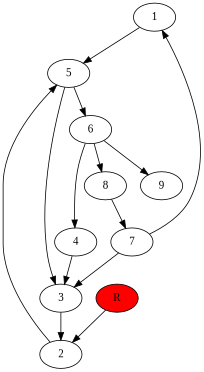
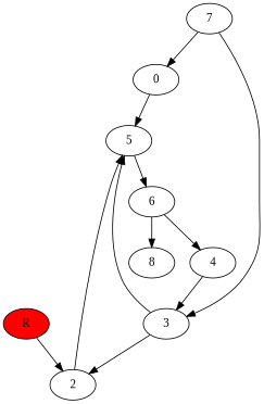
  digraph {
    fontname="Liberation Serif"
    node [fontname="Liberation Serif"]
    edge [fontname="Liberation Serif"]
-   1
+   1 [label=0]
    5
    6
    2
    3
    4
    8
-   9
    7
    R [fillcolor="#ff0000" style=filled]
    1 -> 5
    5 -> 6
    6 -> 4
    6 -> 8
-   6 -> 9
    2 -> 5
-   5 -> 3
+   3 -> 5
    3 -> 2
    4 -> 3
-   8 -> 7
    7 -> 1
    7 -> 3
    R -> 2
  }
